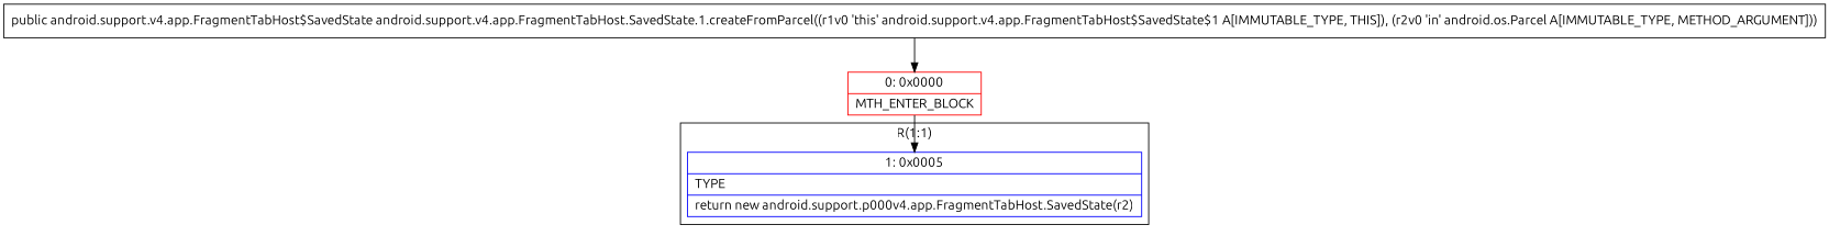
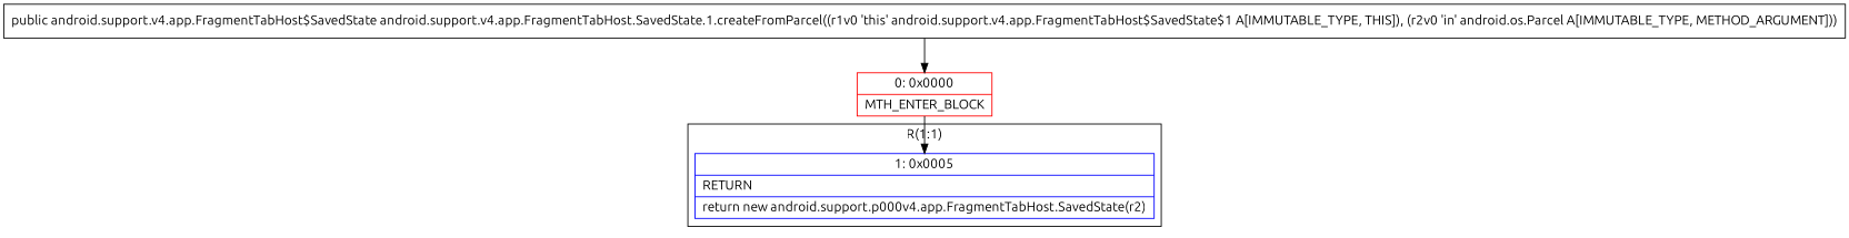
  digraph {
    fontname=Ubuntu
    node [shape=record fontname=Ubuntu]
    edge [fontname=Ubuntu]
-   n1 [color=blue label="{1\:\ 0x0005|TYPE\l|return new android.support.p000v4.app.FragmentTabHost.SavedState(r2)\l}"]
+   n1 [color=blue label="{1\:\ 0x0005|RETURN\l|return new android.support.p000v4.app.FragmentTabHost.SavedState(r2)\l}"]
    n2 [color=red label="{0\:\ 0x0000|MTH_ENTER_BLOCK\l}"]
    n3 [label="{public android.support.v4.app.FragmentTabHost$SavedState android.support.v4.app.FragmentTabHost.SavedState.1.createFromParcel((r1v0 'this' android.support.v4.app.FragmentTabHost$SavedState$1 A[IMMUTABLE_TYPE, THIS]), (r2v0 'in' android.os.Parcel A[IMMUTABLE_TYPE, METHOD_ARGUMENT])) }"]
    subgraph cluster_1 {
      label="R(1:1)"
      n1
    }
    n2 -> n1
    n3 -> n2
  }
